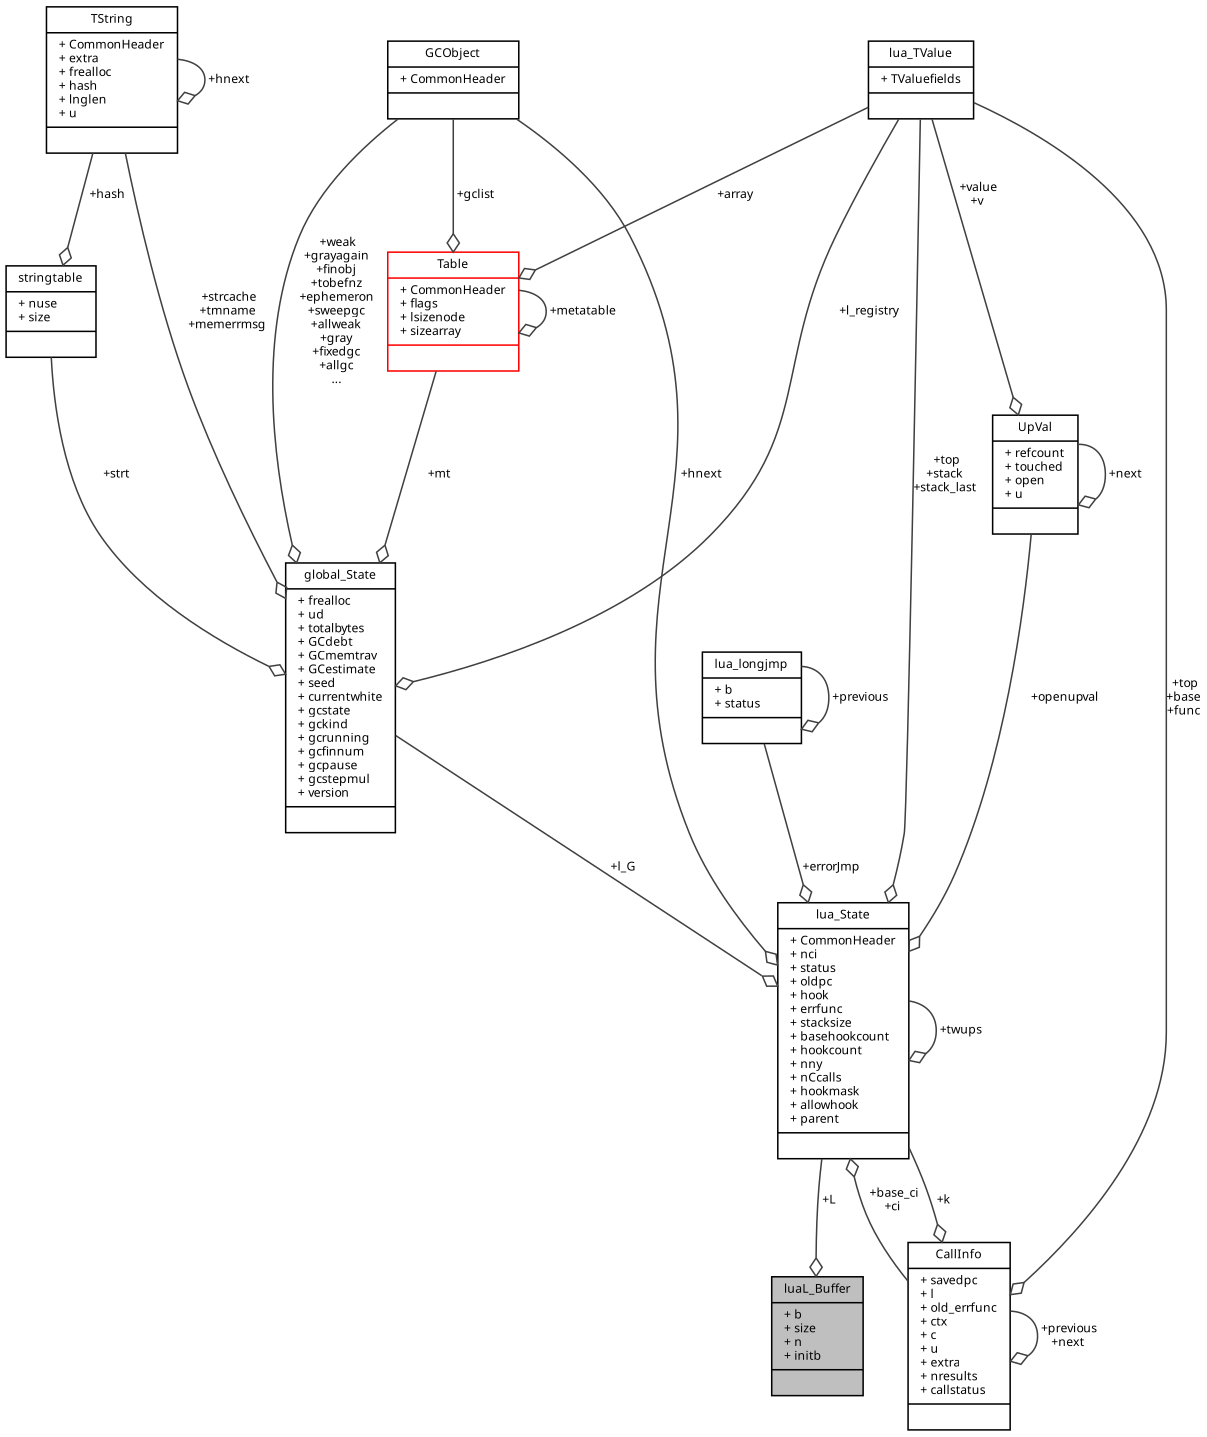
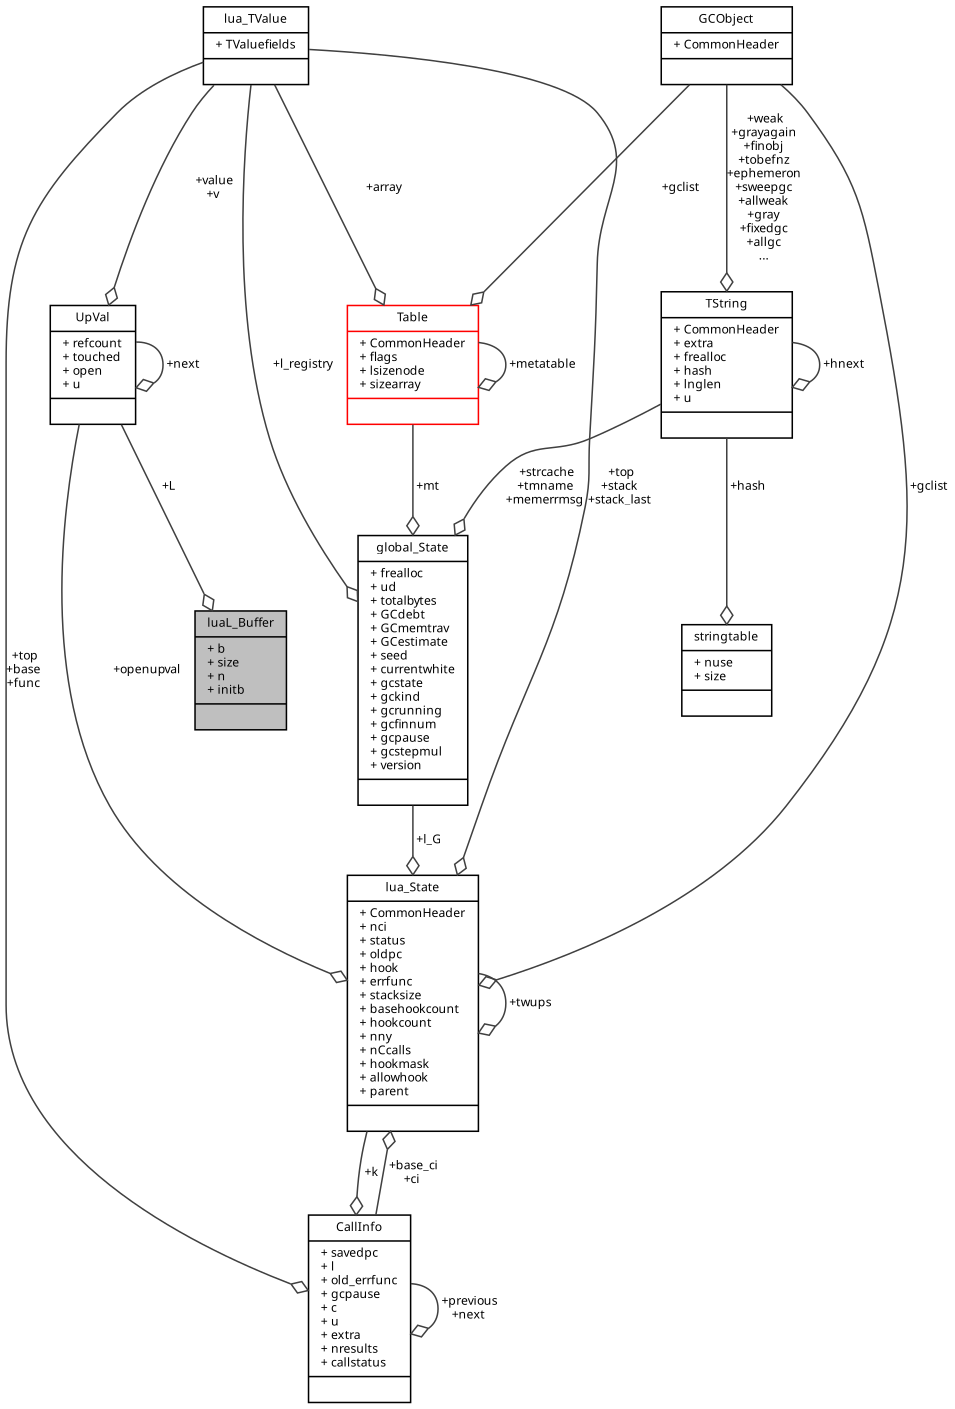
  digraph {
    node [color=black fillcolor=white fontname=Sans fontsize=8 shape=record style=filled]
    edge [arrowhead=odiamond color=grey25 fontname=Sans fontsize=8 labelfontname=Sans labelfontsize=8 style=solid]
    n1 [fillcolor=grey75 fontcolor=black height=0.2 label="{luaL_Buffer\n|+ b\l+ size\l+ n\l+ initb\l|}" width=0.4]
    n2 [height=0.2 label="{lua_State\n|+ CommonHeader\l+ nci\l+ status\l+ oldpc\l+ hook\l+ errfunc\l+ stacksize\l+ basehookcount\l+ hookcount\l+ nny\l+ nCcalls\l+ hookmask\l+ allowhook\l+ parent\l|}" width=0.4]
-   n3 [height=0.2 label="{CallInfo\n|+ savedpc\l+ l\l+ old_errfunc\l+ ctx\l+ c\l+ u\l+ extra\l+ nresults\l+ callstatus\l|}" width=0.4]
+   n3 [height=0.2 label="{CallInfo\n|+ savedpc\l+ l\l+ old_errfunc\l+ gcpause\l+ c\l+ u\l+ extra\l+ nresults\l+ callstatus\l|}" width=0.4]
    n4 [height=0.2 label="{global_State\n|+ frealloc\l+ ud\l+ totalbytes\l+ GCdebt\l+ GCmemtrav\l+ GCestimate\l+ seed\l+ currentwhite\l+ gcstate\l+ gckind\l+ gcrunning\l+ gcfinnum\l+ gcpause\l+ gcstepmul\l+ version\l|}" width=0.4]
    n5 [height=0.2 label="{UpVal\n|+ refcount\l+ touched\l+ open\l+ u\l|}" width=0.4]
    n6 [height=0.2 label="{lua_TValue\n|+ TValuefields\l|}" width=0.4]
    n7 [color=red height=0.2 label="{Table\n|+ CommonHeader\l+ flags\l+ lsizenode\l+ sizearray\l|}" width=0.4]
-   n8 [height=0.2 label="{lua_longjmp\n|+ b\l+ status\l|}" width=0.4]
    n9 [height=0.2 label="{stringtable\n|+ nuse\l+ size\l|}" width=0.4]
    n10 [height=0.2 label="{TString\n|+ CommonHeader\l+ extra\l+ frealloc\l+ hash\l+ lnglen\l+ u\l|}" width=0.4]
    n11 [height=0.2 label="{GCObject\n|+ CommonHeader\l|}" width=0.4]
-   n2 -> n1 [label=" +L"]
+   n5 -> n1 [label=" +L"]
    n2 -> n2 [label=" +twups"]
    n2 -> n3 [label=" +k"]
    n3 -> n2 [label=" +base_ci\n+ci"]
    n3 -> n3 [label=" +previous\n+next"]
    n4 -> n2 [label=" +l_G"]
    n5 -> n2 [label=" +openupval"]
    n5 -> n5 [label=" +next"]
    n6 -> n2 [label=" +top\n+stack\n+stack_last"]
    n6 -> n3 [label=" +top\n+base\n+func"]
    n6 -> n4 [label=" +l_registry"]
    n6 -> n5 [label=" +value\n+v"]
    n6 -> n7 [label=" +array"]
    n7 -> n4 [label=" +mt"]
    n7 -> n7 [label=" +metatable"]
-   n8 -> n2 [label=" +errorJmp"]
-   n8 -> n8 [label=" +previous"]
-   n9 -> n4 [label=" +strt"]
    n10 -> n4 [label=" +strcache\n+tmname\n+memerrmsg"]
    n10 -> n9 [label=" +hash"]
    n10 -> n10 [label=" +hnext"]
-   n11 -> n2 [label=" +hnext"]
-   n11 -> n4 [label=" +weak\n+grayagain\n+finobj\n+tobefnz\n+ephemeron\n+sweepgc\n+allweak\n+gray\n+fixedgc\n+allgc\n..."]
+   n11 -> n2 [label=" +gclist"]
+   n11 -> n10 [label=" +weak\n+grayagain\n+finobj\n+tobefnz\n+ephemeron\n+sweepgc\n+allweak\n+gray\n+fixedgc\n+allgc\n..."]
    n11 -> n7 [label=" +gclist"]
  }
